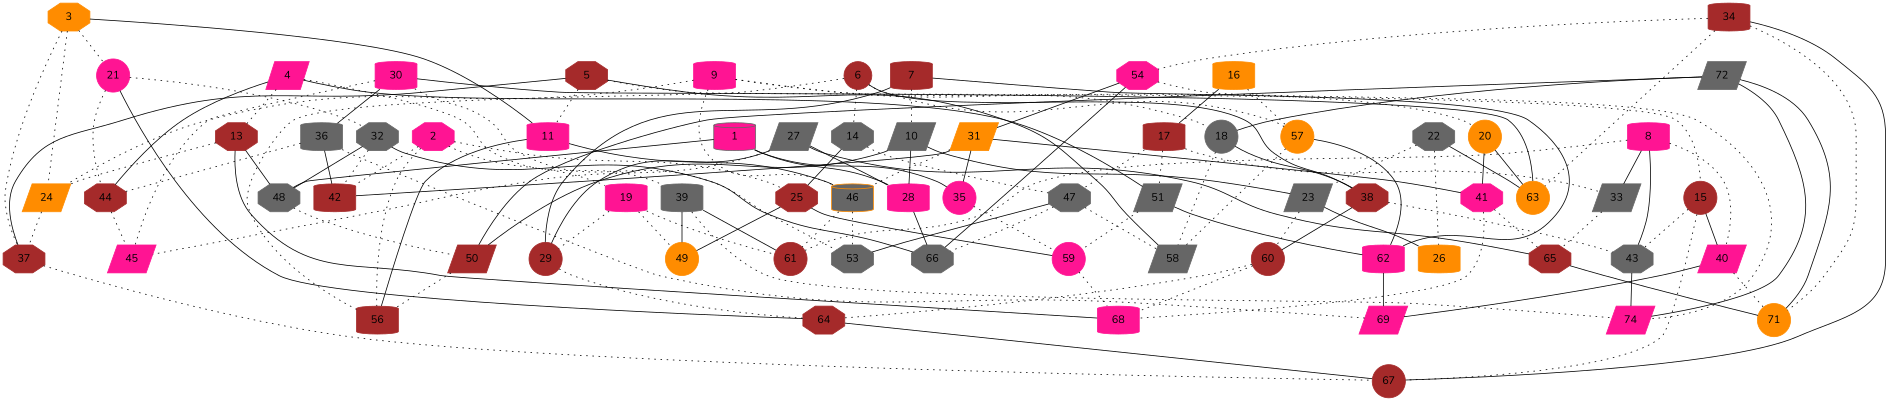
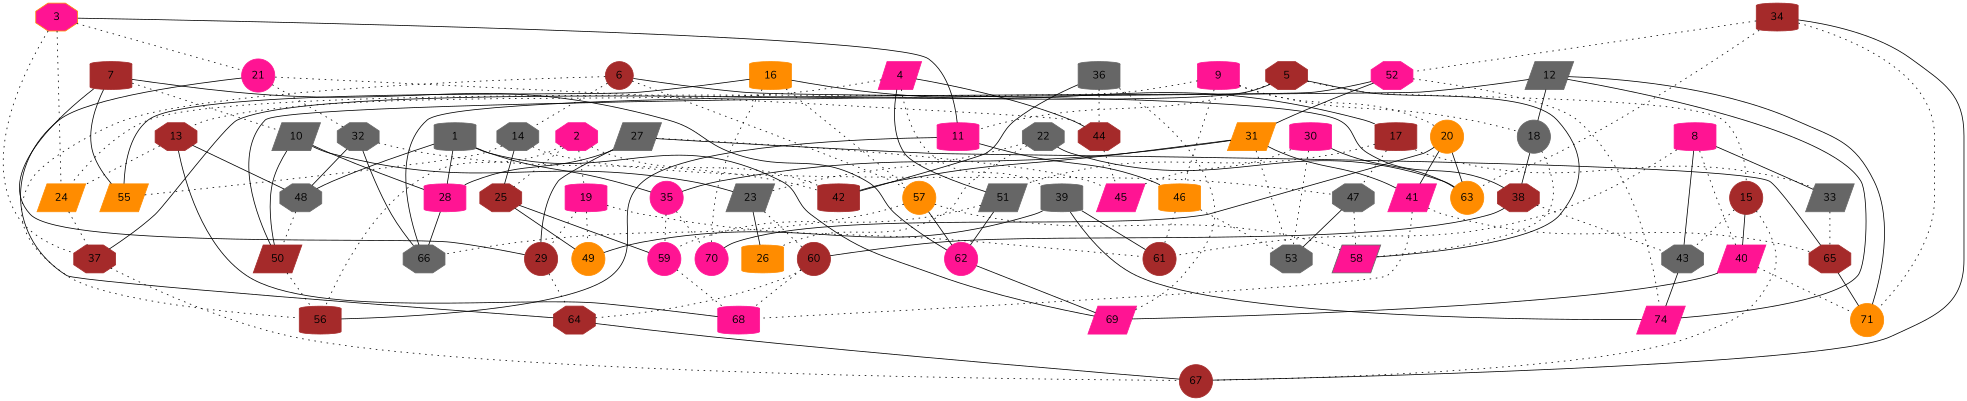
  graph {
    fontname=Nunito
    node [color=deeppink fontname=Nunito shape=octagon style=filled]
    edge [fontname=Nunito style=dotted]
-   1 [color=gray40 shape=cylinder fillcolor=deeppink]
+   1 [color=gray40 shape=cylinder]
    28 [shape=cylinder]
    35 [shape=circle]
    48 [color=gray40]
    69 [shape=parallelogram]
    66 [color=gray40]
+   70 [shape=circle]
    59 [shape=circle]
    50 [color=brown shape=parallelogram]
    19 [shape=cylinder]
    2
    25 [color=brown]
    42 [color=brown shape=cylinder]
    56 [color=brown shape=cylinder]
    29 [color=brown shape=circle]
    61 [color=brown shape=circle]
    49 [color=darkorange shape=circle]
-   3 [color=darkorange]
+   3 [color=darkorange fillcolor=deeppink]
    11 [shape=cylinder]
    21 [shape=circle]
    24 [color=darkorange shape=parallelogram]
    37 [color=brown]
-   46 [color=darkorange shape=cylinder fillcolor=gray40]
+   46 [color=darkorange shape=cylinder]
    44 [color=brown]
    32 [color=gray40]
    64 [color=brown]
    67 [color=brown shape=circle]
    4 [shape=parallelogram]
    13 [color=brown]
    39 [color=gray40 shape=cylinder]
    51 [color=gray40 shape=parallelogram]
    68 [shape=cylinder]
    n33 [label=74 shape=parallelogram]
    45 [shape=parallelogram]
-   62 [shape=cylinder]
+   62 [shape=circle]
    5 [color=brown]
    15 [color=brown shape=circle]
-   58 [color=gray40 shape=parallelogram]
+   58 [color=gray40 shape=parallelogram fillcolor=deeppink]
    40 [shape=parallelogram]
    43 [color=gray40]
    6 [color=brown shape=circle]
    14 [color=gray40]
    38 [color=brown]
    57 [color=darkorange shape=circle]
+   55 [color=darkorange shape=parallelogram]
    47 [color=gray40]
    60 [color=brown shape=circle]
    7 [color=brown shape=cylinder]
    10 [color=gray40 shape=parallelogram]
    23 [color=gray40 shape=parallelogram]
    8 [shape=cylinder]
    33 [color=gray40 shape=parallelogram]
    65 [color=brown]
    71 [color=darkorange shape=circle]
    9 [shape=cylinder]
    18 [color=gray40 shape=circle]
    20 [color=darkorange shape=circle]
-   41
+   41 [shape=parallelogram]
    63 [color=darkorange shape=circle]
    53 [color=gray40]
    26 [color=darkorange shape=cylinder]
-   12 [color=gray40 shape=parallelogram label=72]
+   12 [color=gray40 shape=parallelogram]
    16 [color=darkorange shape=cylinder]
    17 [color=brown shape=cylinder]
    22 [color=gray40]
    27 [color=gray40 shape=parallelogram]
    30 [shape=cylinder]
    36 [color=gray40 shape=cylinder]
    31 [color=darkorange shape=parallelogram]
    34 [color=brown shape=cylinder]
-   52 [label=54]
+   52
    1 -- 28 [style=solid]
    1 -- 35 [style=solid]
    1 -- 48 [style=solid]
+   1 -- 69 [style=solid]
    28 -- 66 [style=solid]
+   35 -- 70
    35 -- 59
    48 -- 50
    59 -- 68
    50 -- 56
    19 -- 29
    19 -- 61
    19 -- 49
    2 -- 19
    2 -- 25
    2 -- 42
    2 -- 56
    25 -- 59 [style=solid]
    25 -- 49 [style=solid]
    29 -- 64
    3 -- 11 [style=solid]
    3 -- 21
    3 -- 24
    3 -- 37
    11 -- 56 [style=solid]
    11 -- 46 [style=solid]
    21 -- 44
    21 -- 32
    21 -- 64 [style=solid]
    24 -- 37
    37 -- 67
    46 -- 61
    46 -- 53
    44 -- 45
    32 -- 48 [style=solid]
    32 -- 66 [style=solid]
    32 -- 42
    64 -- 67 [style=solid]
    4 -- 44 [style=solid]
    4 -- 13
    4 -- 39
    4 -- 51 [style=solid]
    13 -- 48 [style=solid]
    13 -- 24
    13 -- 68 [style=solid]
    39 -- 61 [style=solid]
    39 -- 49 [style=solid]
-   39 -- n33
+   39 -- n33 [style=solid]
    51 -- 59
    51 -- 62 [style=solid]
    62 -- 69 [style=solid]
    5 -- 11
    5 -- 37 [style=solid]
    5 -- 15
    5 -- 58 [style=solid]
    15 -- 67
    15 -- 40 [style=solid]
    15 -- 43
    40 -- 69 [style=solid]
    40 -- 71
    43 -- n33 [style=solid]
    6 -- 56
    6 -- 14
    6 -- 38 [style=solid]
    6 -- 57
    14 -- 25 [style=solid]
+   14 -- 55
    14 -- 47
    38 -- 43
    38 -- 60 [style=solid]
    57 -- 62 [style=solid]
    57 -- 58
-   47 -- 66
+   57 -- 66
    47 -- 58
    47 -- 53 [style=solid]
    60 -- 64
    60 -- 68
    7 -- 29 [style=solid]
    7 -- 62 [style=solid]
+   7 -- 55 [style=solid]
    7 -- 10
    10 -- 28 [style=solid]
    10 -- 50 [style=solid]
    10 -- 23 [style=solid]
    23 -- 60
    23 -- 26 [style=solid]
    8 -- 61
    8 -- 40
    8 -- 43 [style=solid]
    8 -- 33 [style=solid]
    33 -- 65
    65 -- 71 [style=solid]
    9 -- 24
    9 -- 46
    9 -- 18
    9 -- 20
    18 -- 58
    18 -- 38 [style=solid]
+   20 -- 70 [style=solid]
    20 -- 41 [style=solid]
    20 -- 63 [style=solid]
    41 -- 68
    41 -- 65
    12 -- 50 [style=solid]
    12 -- n33 [style=solid]
    12 -- 71 [style=solid]
    12 -- 18 [style=solid]
+   16 -- 70
    16 -- 57
+   16 -- 55 [style=solid]
    16 -- 17 [style=solid]
    17 -- 51
    17 -- 47
    17 -- 33
    22 -- 23
    22 -- 63 [style=solid]
    22 -- 26
    27 -- 28 [style=solid]
    27 -- 29 [style=solid]
    27 -- 45
    27 -- 65 [style=solid]
    30 -- 45
    30 -- 63 [style=solid]
    30 -- 53
-   30 -- 36 [style=solid]
    36 -- 69
    36 -- 42 [style=solid]
    36 -- 44
    31 -- 35 [style=solid]
    31 -- 42 [style=solid]
    31 -- 41 [style=solid]
-   31 -- 46
+   31 -- 53
    34 -- 67 [style=solid]
    34 -- 71
    34 -- 63
    34 -- 52
    52 -- 66 [style=solid]
    52 -- n33
    52 -- 31 [style=solid]
  }
